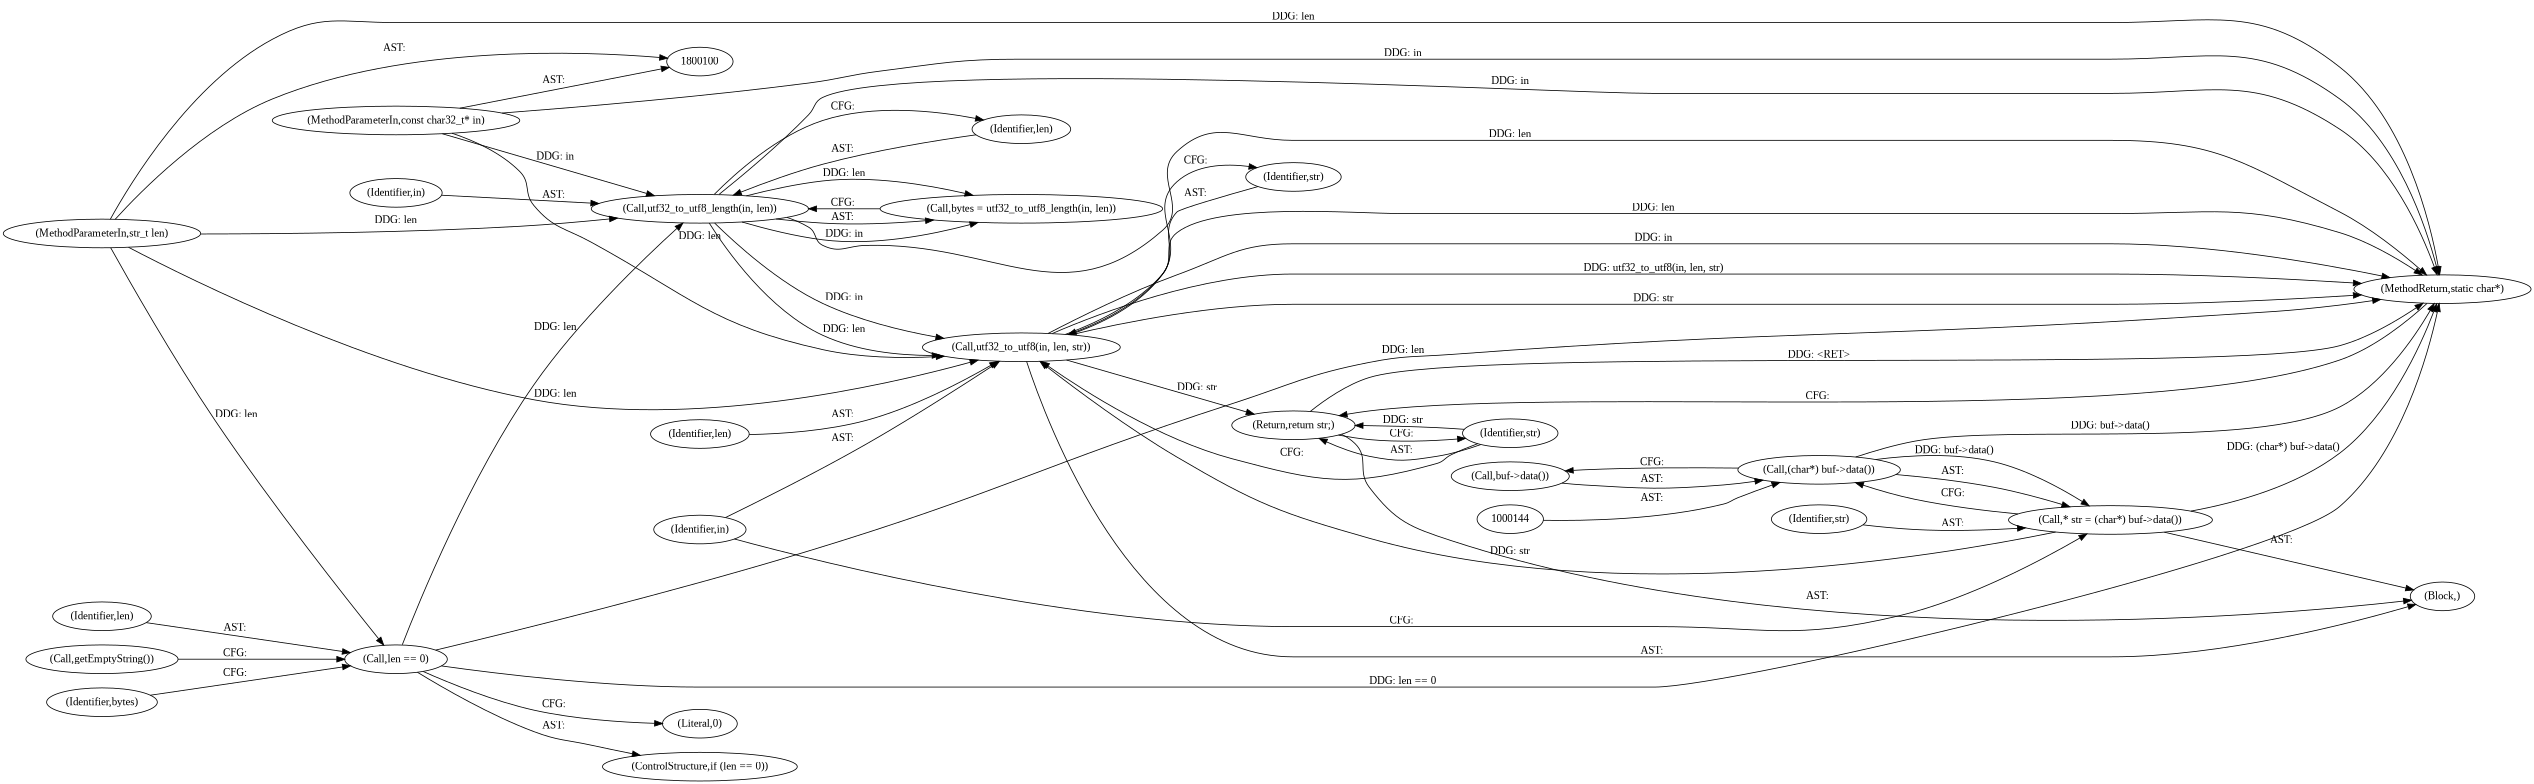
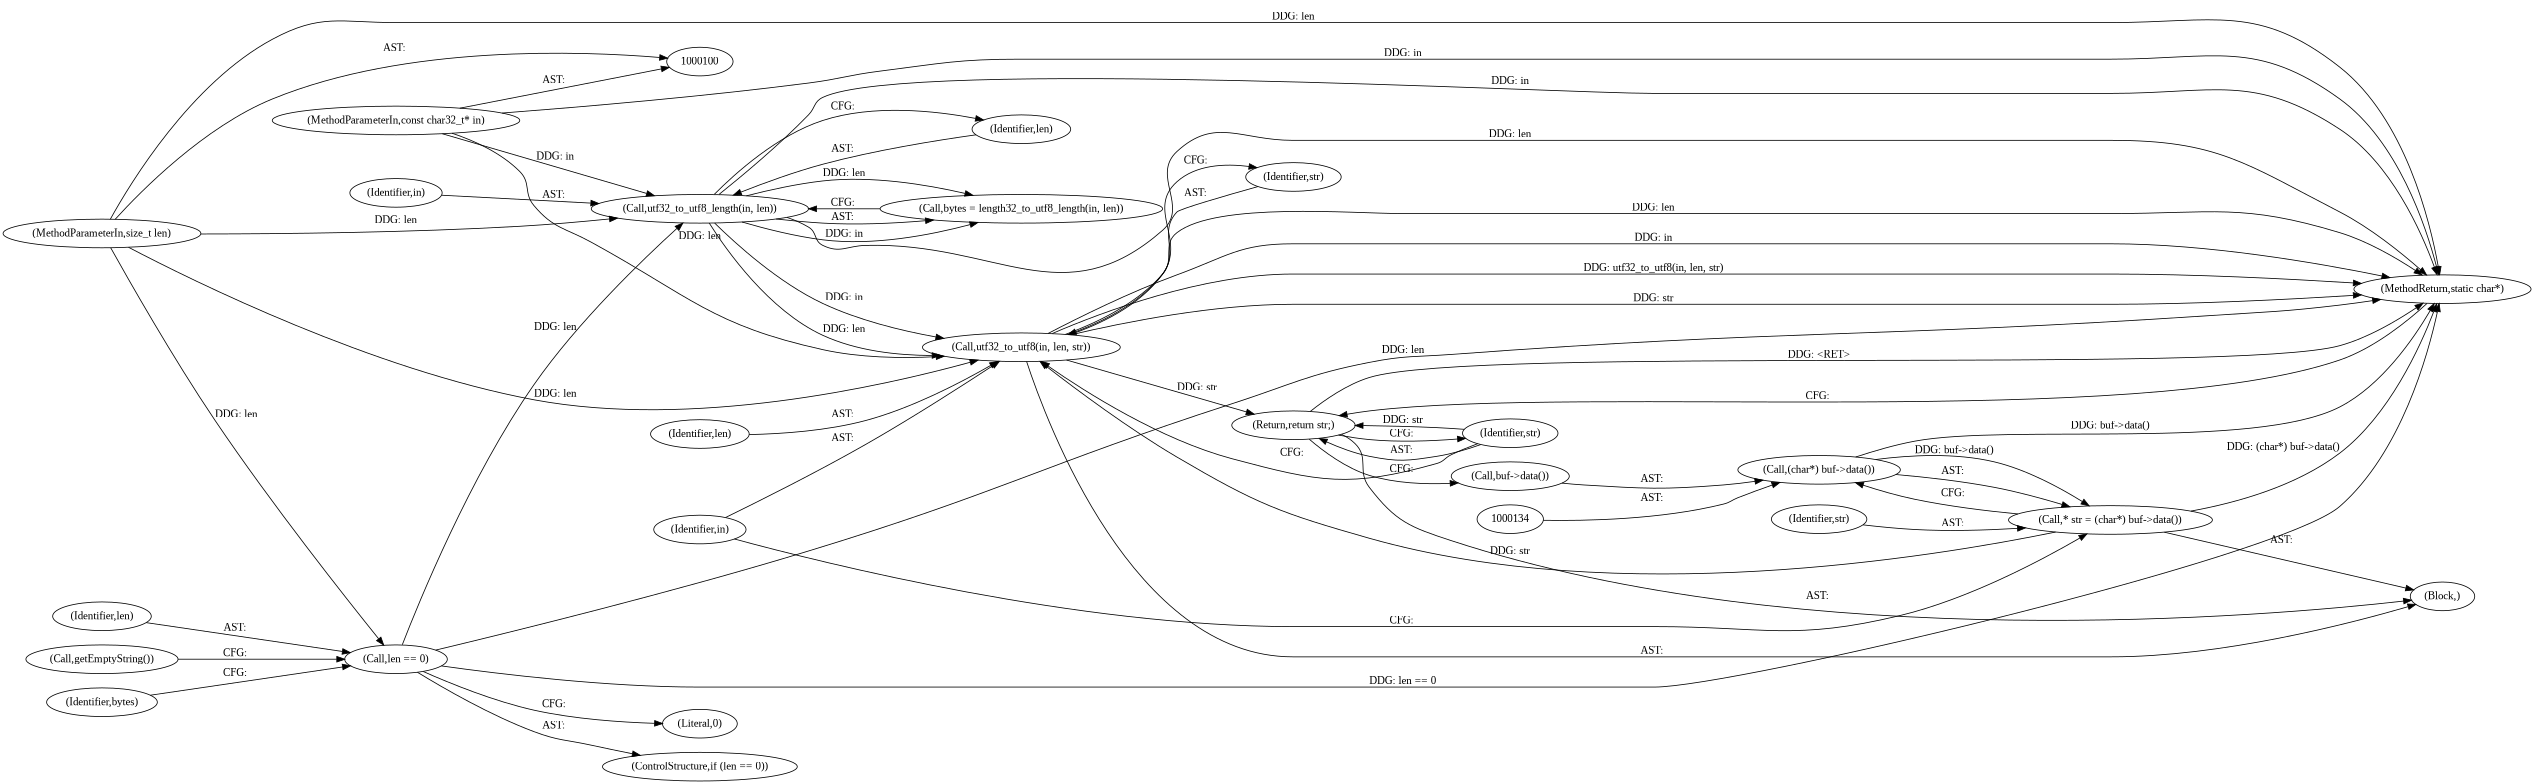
  digraph {
    fontname="Liberation Serif"
    rankdir=LR
    node [fontname="Liberation Serif"]
    edge [fontname="Liberation Serif"]
    n1 [label="(Call,utf32_to_utf8(in, len, str))"]
    n2 [label="(Return,return str;)"]
    n3 [label="(Block,)"]
    n4 [label="(Identifier,str)"]
    n5 [label="(MethodReturn,static char*)"]
    n6 [label="(Identifier,str)"]
    n7 [label="(Call,utf32_to_utf8_length(in, len))"]
-   n8 [label="(Call,bytes = utf32_to_utf8_length(in, len))"]
+   n8 [label="(Call,bytes = length32_to_utf8_length(in, len))"]
    n9 [label="(Identifier,len)"]
    n10 [label="(MethodParameterIn,const char32_t* in)"]
-   1000100 [label=1800100]
+   1000100
    n12 [label="(Call,len == 0)"]
    n13 [label="(ControlStructure,if (len == 0))"]
    n14 [label="(Literal,0)"]
-   n15 [label="(MethodParameterIn,str_t len)"]
+   n15 [label="(MethodParameterIn,size_t len)"]
    n16 [label="(Call,* str = (char*) buf->data())"]
    n17 [label="(Call,(char*) buf->data())"]
    n18 [label="(Call,buf->data())"]
    n19 [label="(Call,getEmptyString())"]
    n20 [label="(Identifier,bytes)"]
    n21 [label="(Identifier,str)"]
    n22 [label="(Identifier,len)"]
    n23 [label="(Identifier,in)"]
    n24 [label="(Identifier,len)"]
    n25 [label="(Identifier,in)"]
-   1000144
+   1000144 [label=1000134]
    n1 -> n2 [label="DDG: str"]
    n1 -> n3 [label="AST: "]
    n1 -> n4 [label="CFG: "]
    n1 -> n5 [label="DDG: utf32_to_utf8(in, len, str)"]
    n1 -> n5 [label="DDG: str"]
    n1 -> n5 [label="DDG: len"]
    n1 -> n5 [label="DDG: in"]
    n2 -> n3 [label="AST: "]
    n2 -> n5 [label="DDG: <RET>"]
    n2 -> n6 [label="CFG: "]
    n4 -> n1 [label="AST: "]
    n5 -> n2 [label="CFG: "]
    n6 -> n1 [label="CFG: "]
    n6 -> n2 [label="AST: "]
    n6 -> n2 [label="DDG: str"]
    n7 -> n1 [label="DDG: in"]
    n7 -> n1 [label="DDG: len"]
    n7 -> n5 [label="DDG: in"]
    n7 -> n5 [label="DDG: len"]
    n7 -> n8 [label="AST: "]
    n7 -> n8 [label="DDG: in"]
    n7 -> n8 [label="DDG: len"]
    n7 -> n9 [label="CFG: "]
    n8 -> n7 [label="CFG: "]
    n9 -> n7 [label="AST: "]
    n10 -> n1 [label="DDG: len"]
    n10 -> n5 [label="DDG: in"]
    n10 -> n7 [label="DDG: in"]
    n10 -> 1000100 [label="AST: "]
    n12 -> n5 [label="DDG: len == 0"]
    n12 -> n5 [label="DDG: len"]
    n12 -> n7 [label="DDG: len"]
    n12 -> n13 [label="AST: "]
    n12 -> n14 [label="CFG: "]
    n15 -> n1 [label="DDG: len"]
    n15 -> n5 [label="DDG: len"]
    n15 -> n7 [label="DDG: len"]
    n15 -> 1000100 [label="AST: "]
    n15 -> n12 [label="DDG: len"]
    n16 -> n1 [label="DDG: str"]
    n16 -> n3 [label="AST: "]
    n16 -> n5 [label="DDG: (char*) buf->data()"]
    n16 -> n17 [label="CFG: "]
    n17 -> n5 [label="DDG: buf->data()"]
    n17 -> n16 [label="AST: "]
    n17 -> n16 [label="DDG: buf->data()"]
-   n17 -> n18 [label="CFG: "]
+   n2 -> n18 [label="CFG: "]
    n18 -> n17 [label="AST: "]
    n19 -> n12 [label="CFG: "]
    n20 -> n12 [label="CFG: "]
    n21 -> n16 [label="AST: "]
    n22 -> n1 [label="AST: "]
    n23 -> n1 [label="AST: "]
    n23 -> n16 [label="CFG: "]
    n24 -> n12 [label="AST: "]
    n25 -> n7 [label="AST: "]
    1000144 -> n17 [label="AST: "]
  }
